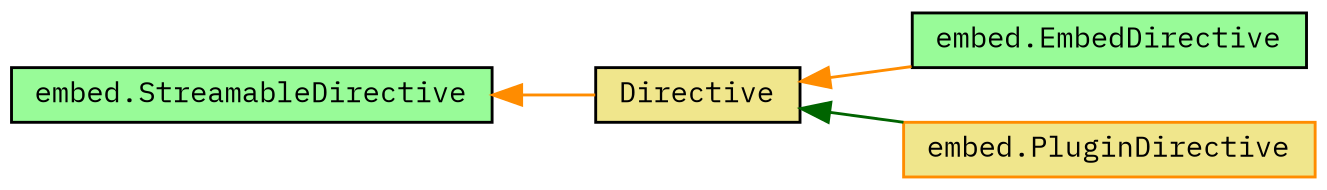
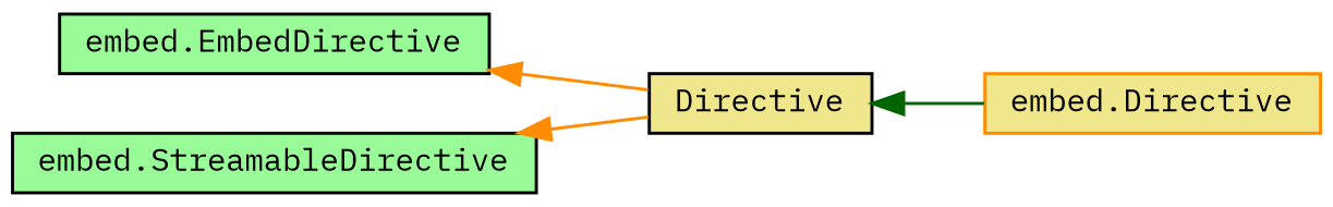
  digraph {
    fontname="IBM Plex Mono"
    rankdir=LR
    node [color=black fillcolor=khaki fontname="IBM Plex Mono" fontsize=10 shape=record style=filled]
    edge [color=darkorange dir=back fontname="IBM Plex Mono" fontsize=10 labelfontname=Helvetica labelfontsize=10 style=solid]
    n1 [height=0.2 label=Directive width=0.4]
    n2 [fillcolor=palegreen height=0.2 label="embed.EmbedDirective" width=0.4]
-   n3 [color=darkorange height=0.2 label="embed.PluginDirective" width=0.4]
+   n3 [color=darkorange height=0.2 label="embed.Directive" width=0.4]
    n4 [fillcolor=palegreen height=0.2 label="embed.StreamableDirective" width=0.4]
-   n1 -> n2
+   n2 -> n1
    n1 -> n3 [color=darkgreen]
    n4 -> n1
  }
